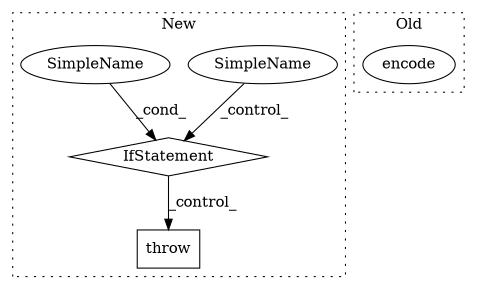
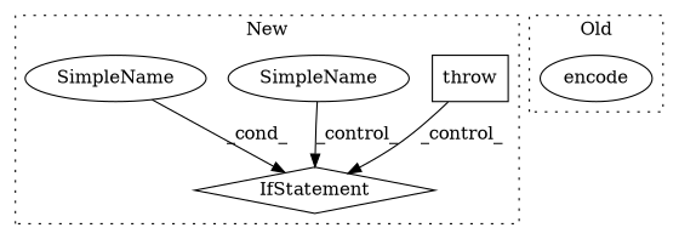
  digraph {
    node [a=42 shape=ellipse]
    n1 [a=53 l=6 label=throw s=2000 shape=box]
    n2 [a=25 l="4,2" label=IfStatement s="1779,1816" shape=diamond]
    n3 [label=SimpleName]
    n4 [label=SimpleName]
    n5 [a=32 l=8 label=encode s=1933]
    subgraph cluster_1 {
      label=New
      style=dotted
      n1
      n2
      n3
      n4
    }
    subgraph cluster_2 {
      label=Old
      style=dotted
      n5
    }
-   n2 -> n1 [label=_control_]
+   n1 -> n2 [label=_control_]
    n3 -> n2 [label=_control_]
    n4 -> n2 [label=_cond_]
  }
